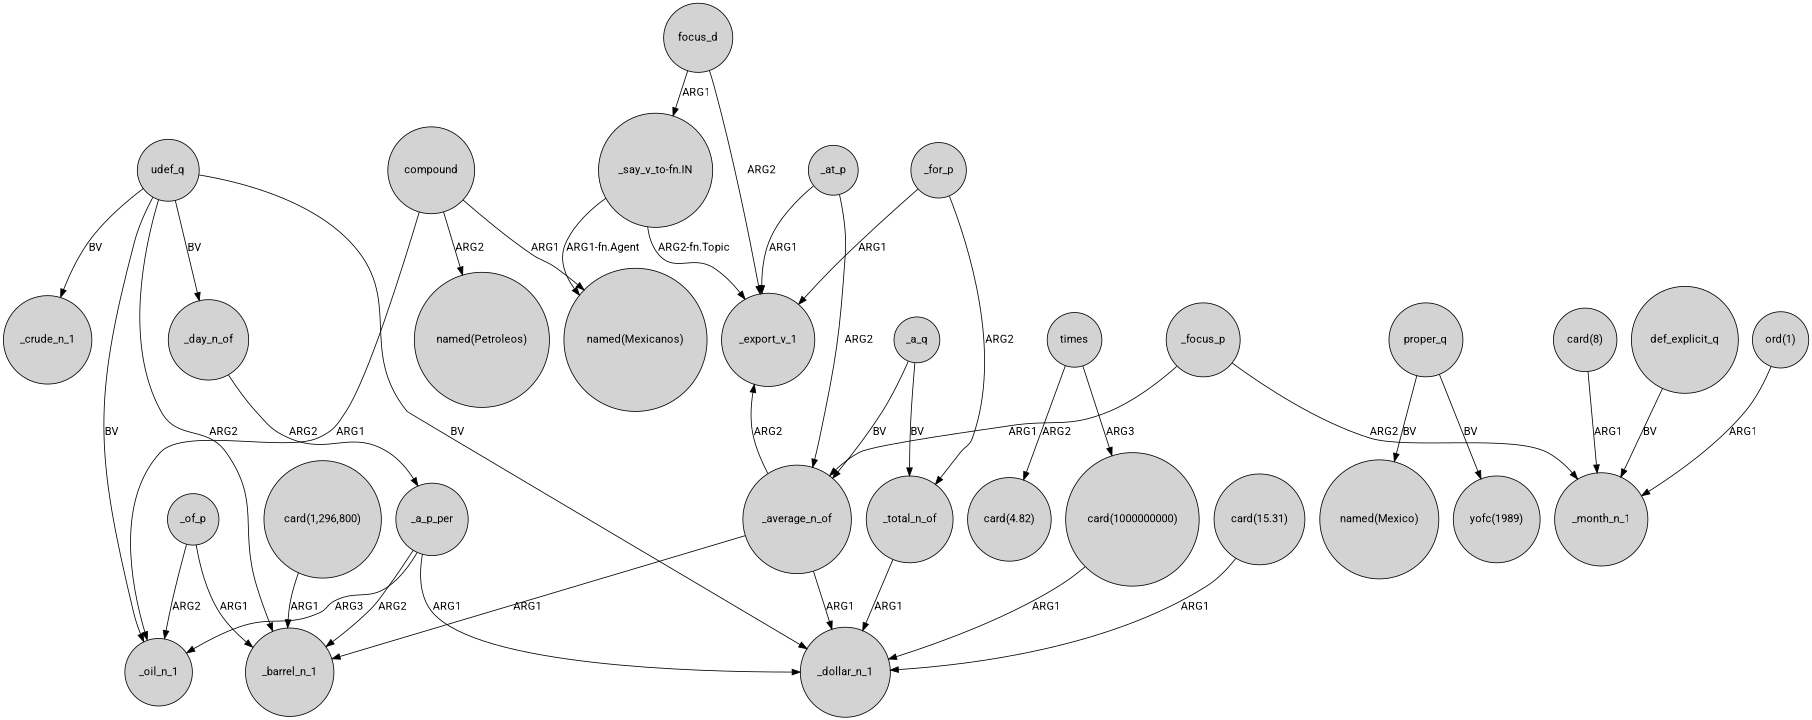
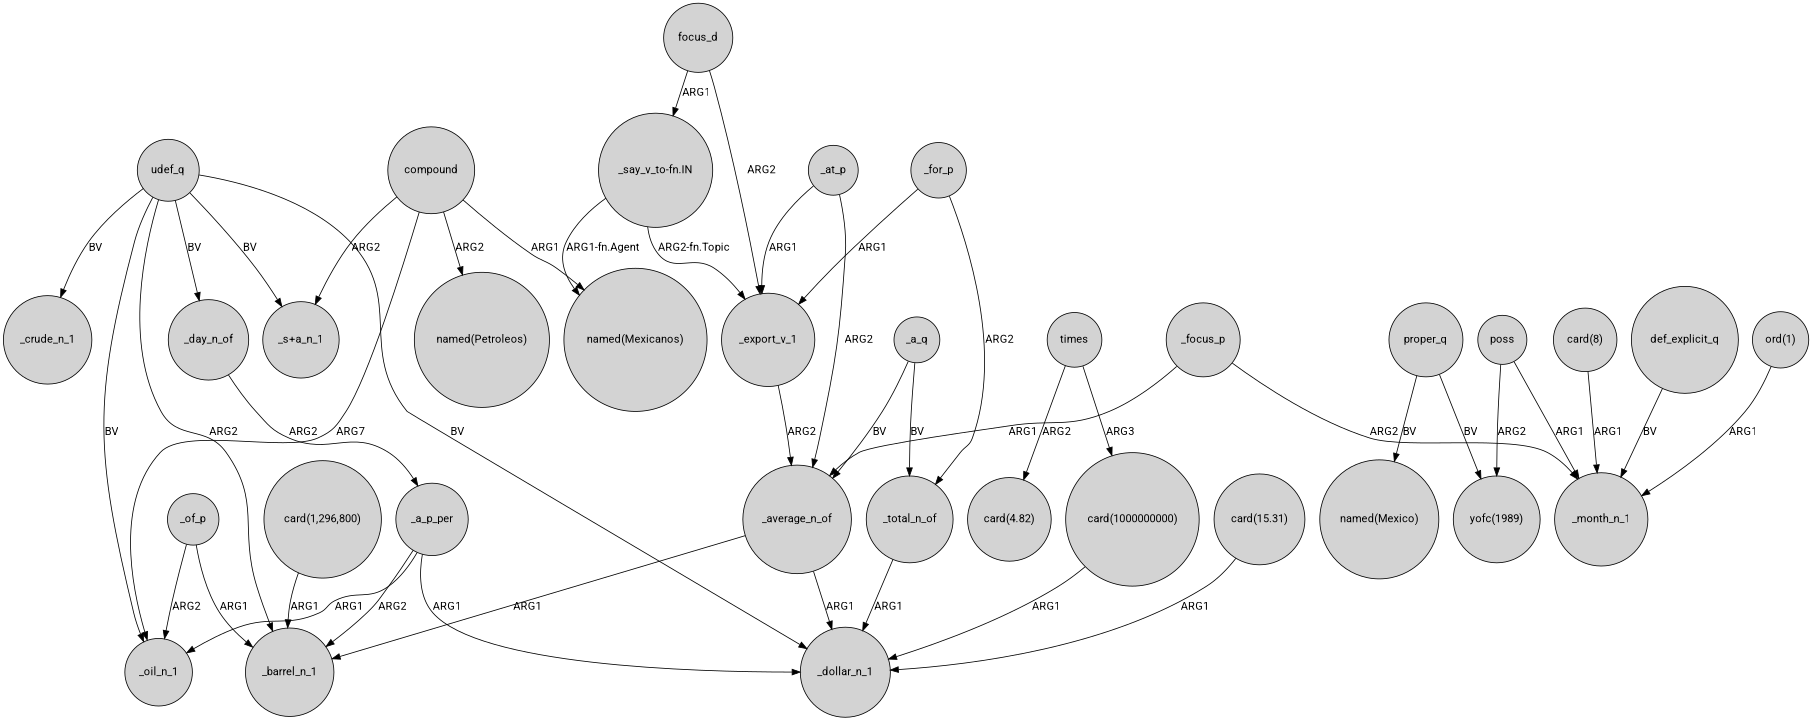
  digraph {
    fontname=Roboto
    node [fontname=Roboto shape=circle style=filled]
    edge [fontname=Roboto]
    focus_d
    _export_v_1
    "_say_v_to-fn.IN"
    _average_n_of
    "named(Mexicanos)"
    _barrel_n_1
    _dollar_n_1
    _of_p
    _oil_n_1
    _a_p_per
    _day_n_of
    compound
+   "_s+a_n_1"
    "named(Petroleos)"
    _at_p
+   poss
    _month_n_1
    "yofc(1989)"
    udef_q
    _crude_n_1
    _a_q
    _total_n_of
    proper_q
    "named(Mexico)"
    "card(1,296,800)"
    times
    "card(1000000000)"
    "card(4.82)"
    _for_p
    n30 [label=_focus_p]
    "card(8)"
    def_explicit_q
    "ord(1)"
    "card(15.31)"
    focus_d -> _export_v_1 [label=ARG2]
    focus_d -> "_say_v_to-fn.IN" [label=ARG1]
-   _average_n_of -> _export_v_1 [label=ARG2]
+   _export_v_1 -> _average_n_of [label=ARG2]
    "_say_v_to-fn.IN" -> _export_v_1 [label="ARG2-fn.Topic"]
    "_say_v_to-fn.IN" -> "named(Mexicanos)" [label="ARG1-fn.Agent"]
    _average_n_of -> _barrel_n_1 [label=ARG1]
    _average_n_of -> _dollar_n_1 [label=ARG1]
    _of_p -> _barrel_n_1 [label=ARG1]
    _of_p -> _oil_n_1 [label=ARG2]
    _a_p_per -> _barrel_n_1 [label=ARG2]
    _a_p_per -> _dollar_n_1 [label=ARG1]
-   _a_p_per -> _oil_n_1 [label=ARG3]
+   _a_p_per -> _oil_n_1 [label=ARG1]
    _day_n_of -> _a_p_per [label=ARG2]
    compound -> "named(Mexicanos)" [label=ARG1]
-   compound -> _oil_n_1 [label=ARG1]
+   compound -> _oil_n_1 [label=ARG7]
+   compound -> "_s+a_n_1" [label=ARG2]
    compound -> "named(Petroleos)" [label=ARG2]
    _at_p -> _export_v_1 [label=ARG1]
    _at_p -> _average_n_of [label=ARG2]
+   poss -> _month_n_1 [label=ARG1]
+   poss -> "yofc(1989)" [label=ARG2]
    udef_q -> _barrel_n_1 [label=ARG2]
    udef_q -> _dollar_n_1 [label=BV]
    udef_q -> _oil_n_1 [label=BV]
    udef_q -> _day_n_of [label=BV]
+   udef_q -> "_s+a_n_1" [label=BV]
    udef_q -> _crude_n_1 [label=BV]
    _a_q -> _average_n_of [label=BV]
    _a_q -> _total_n_of [label=BV]
    _total_n_of -> _dollar_n_1 [label=ARG1]
    proper_q -> "yofc(1989)" [label=BV]
    proper_q -> "named(Mexico)" [label=BV]
    "card(1,296,800)" -> _barrel_n_1 [label=ARG1]
    times -> "card(1000000000)" [label=ARG3]
    times -> "card(4.82)" [label=ARG2]
    "card(1000000000)" -> _dollar_n_1 [label=ARG1]
    _for_p -> _export_v_1 [label=ARG1]
    _for_p -> _total_n_of [label=ARG2]
    n30 -> _average_n_of [label=ARG1]
    n30 -> _month_n_1 [label=ARG2]
    "card(8)" -> _month_n_1 [label=ARG1]
    def_explicit_q -> _month_n_1 [label=BV]
    "ord(1)" -> _month_n_1 [label=ARG1]
    "card(15.31)" -> _dollar_n_1 [label=ARG1]
  }
